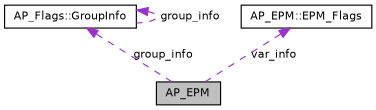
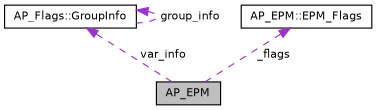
  digraph {
    node [color=black fillcolor=white fontname=Helvetica fontsize=10 shape=record style=filled]
    edge [color=darkorchid3 dir=back fontname=Helvetica fontsize=10 labelfontname=Helvetica labelfontsize=10 style=dashed]
    n1 [fillcolor=grey75 fontcolor=black height=0.2 label=AP_EPM width=0.4]
    n2 [height=0.2 label="AP_Flags::GroupInfo" width=0.4]
    n3 [height=0.2 label="AP_EPM::EPM_Flags" width=0.4]
-   n2 -> n1 [label=" group_info"]
+   n2 -> n1 [label=" var_info"]
    n2 -> n2 [label=" group_info"]
-   n3 -> n1 [label=" var_info"]
+   n3 -> n1 [label=" _flags"]
  }
